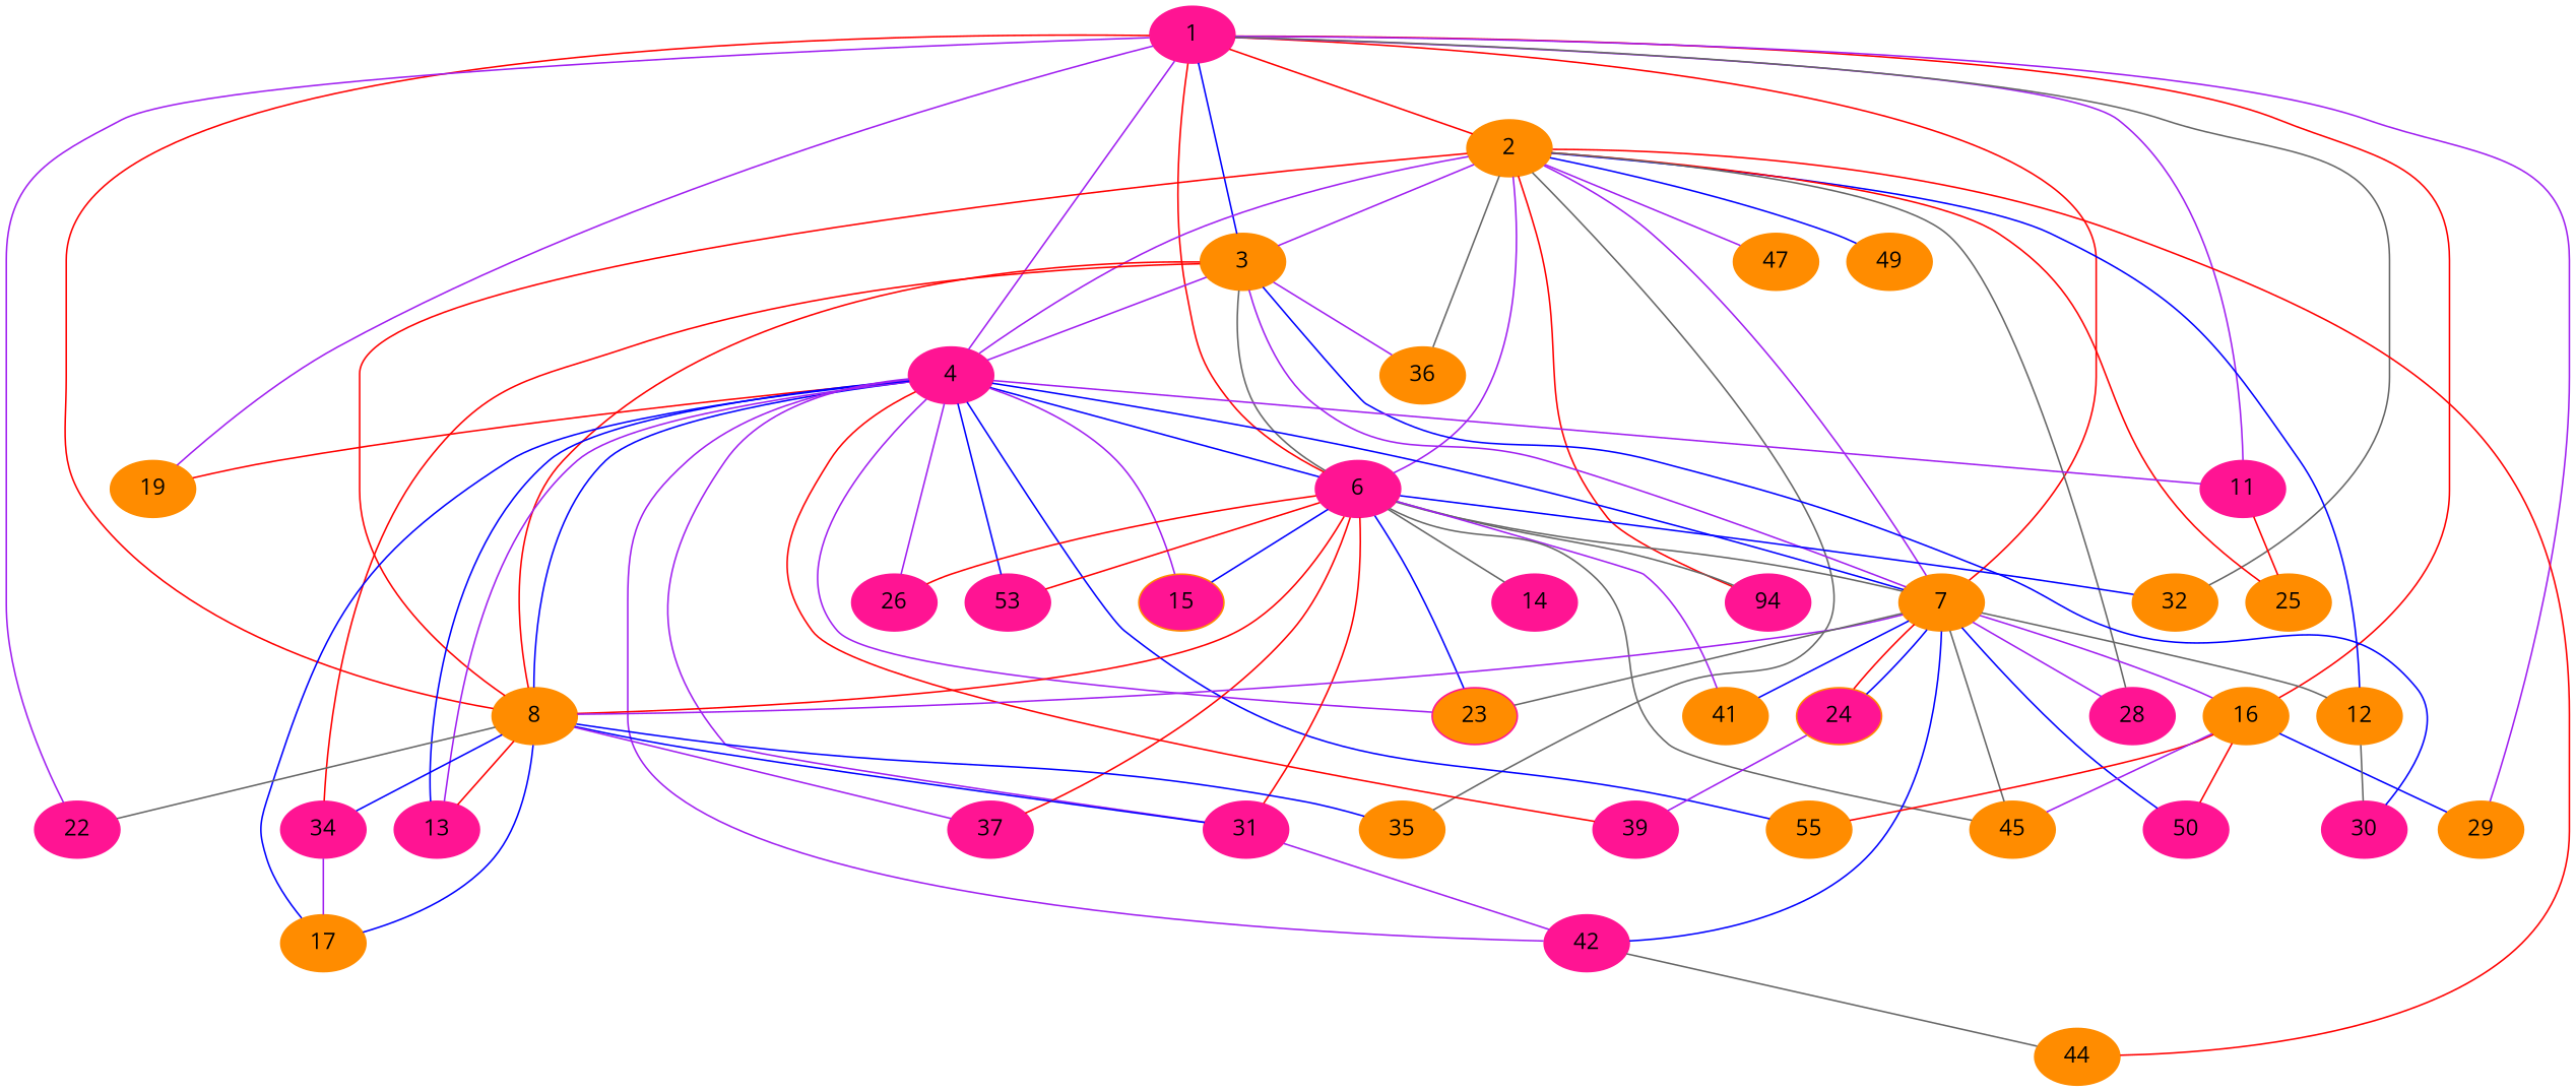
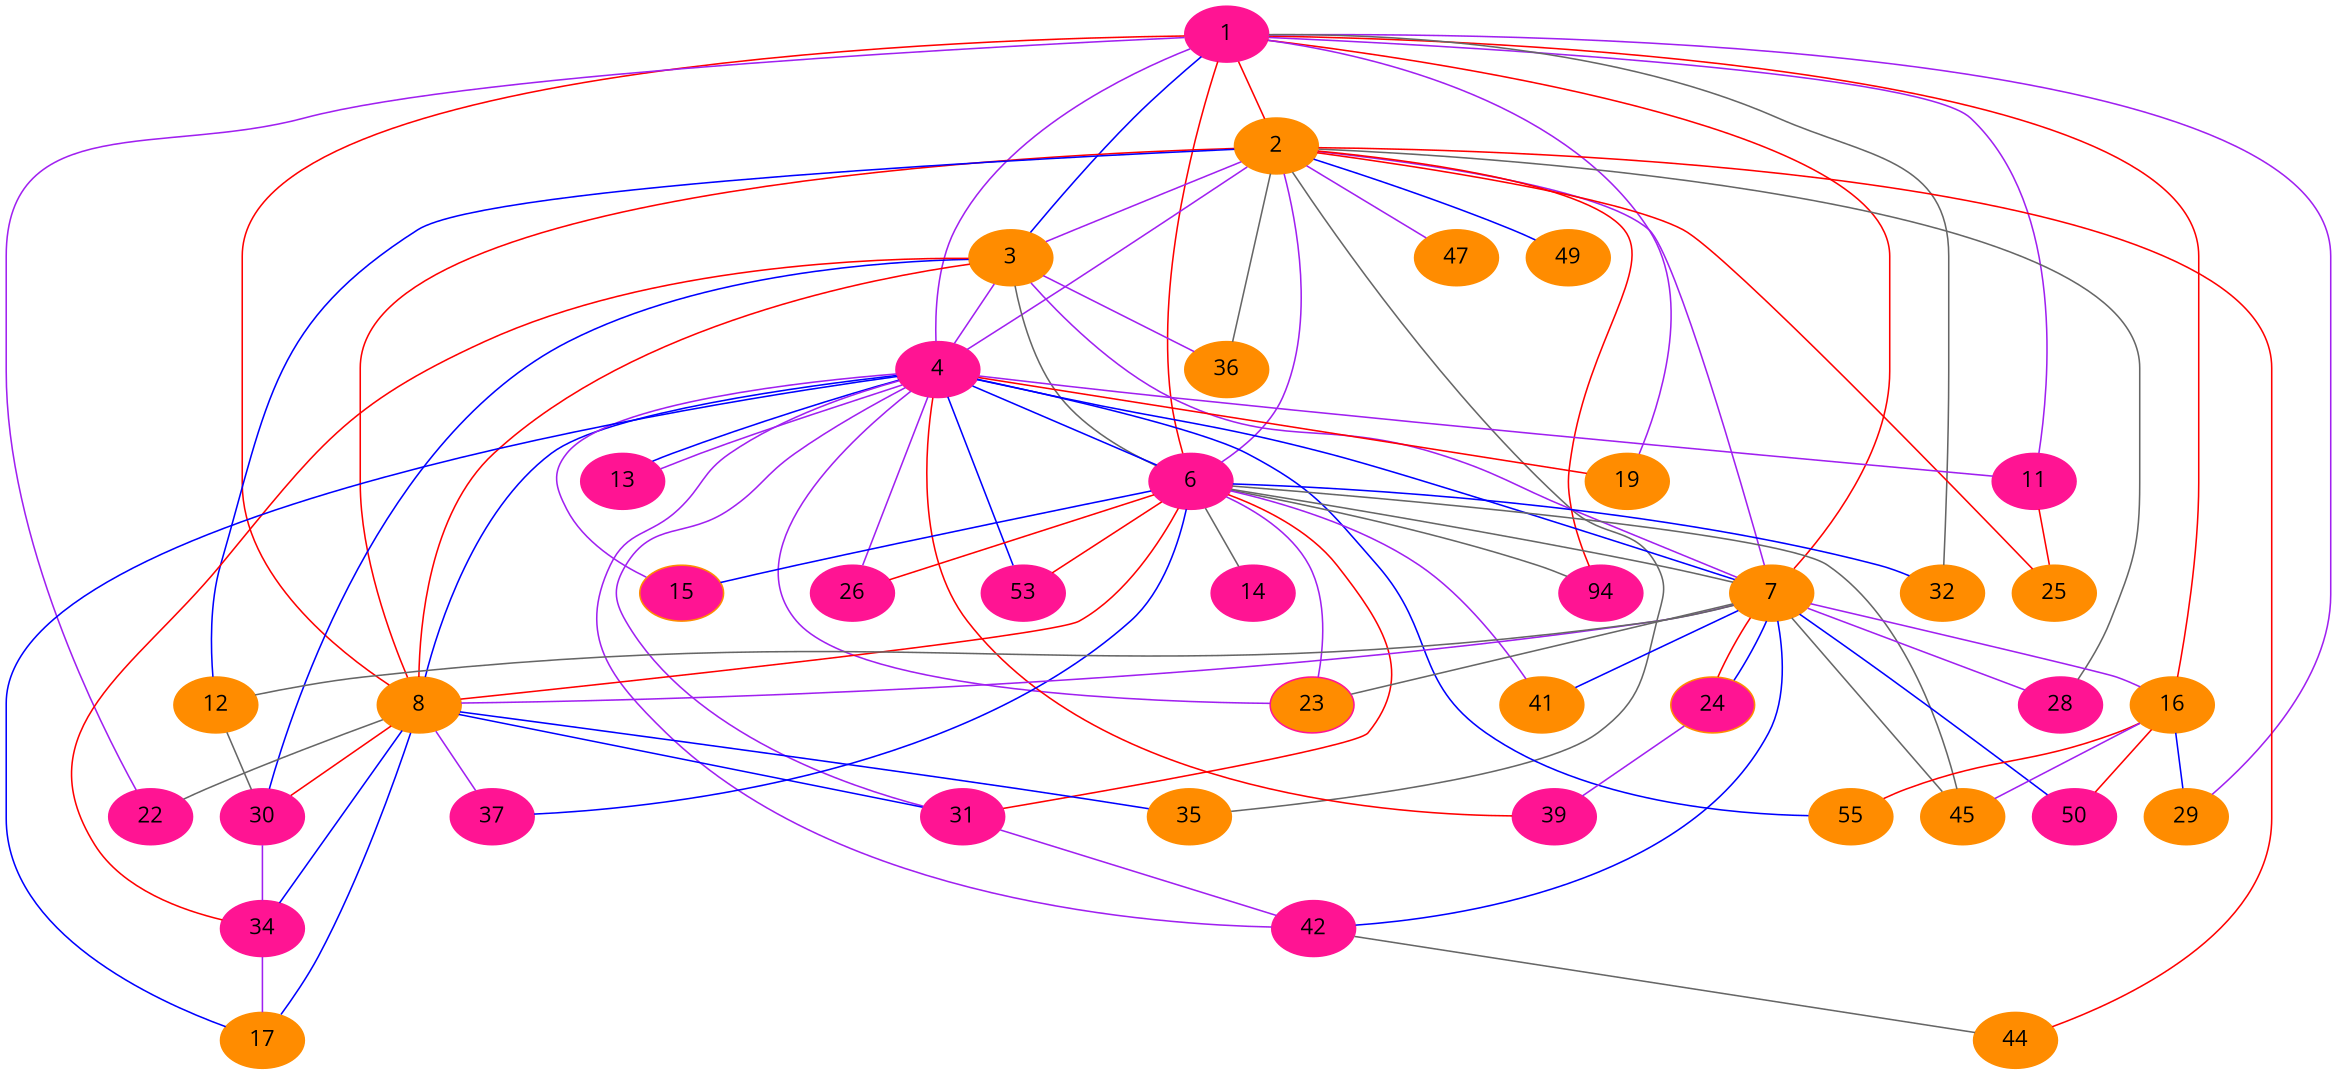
  graph {
    fontname="Open Sans"
    node [color=darkorange fontname="Open Sans" style=filled]
    edge [color=purple fontname="Open Sans"]
    1 [color=deeppink super="+51"]
    2 [super="+5"]
    3 [super="+33"]
    4 [color=deeppink super="+27"]
    6 [color=deeppink super="+9"]
    7 [super="+20"]
    8 [super="+10"]
    11 [color=deeppink super="+18"]
    16 [super="+46"]
    19
    22 [color=deeppink]
    29
    32
    12
    25
    28 [color=deeppink]
    35
    36
    44
    47
    49
    n22 [color=deeppink label=94]
    30 [color=deeppink super="+43"]
    34 [color=deeppink super="+38"]
    13 [color=deeppink]
    15 [fillcolor=deeppink]
    17
    23 [color=deeppink fillcolor=darkorange super="+40"]
    26 [color=deeppink]
    31 [color=deeppink super="+52"]
    39 [color=deeppink]
    42 [color=deeppink super="+48"]
    53 [color=deeppink]
    55
    14 [color=deeppink super="+21"]
    37 [color=deeppink]
    41
    45
    24 [fillcolor=deeppink]
    50 [color=deeppink]
    1 -- 2 [color=red weight=2]
    1 -- 3 [color=blue]
    1 -- 4
    1 -- 6 [color=red weight=2]
    1 -- 7 [color=red]
    1 -- 8 [color=red weight=3]
    1 -- 11
    1 -- 16 [color=red]
    1 -- 19
    1 -- 22
    1 -- 29
    1 -- 32 [color=gray40]
    2 -- 3 [weight=2]
    2 -- 4 [weight=3]
    2 -- 6 [weight=4]
    2 -- 7 [weight=2]
    2 -- 8 [color=red weight=4]
    2 -- 12 [color=blue]
    2 -- 25 [color=red]
    2 -- 28 [color=gray40]
    2 -- 35 [color=gray40]
    2 -- 36 [color=gray40]
    2 -- 44 [color=red]
    2 -- 47
    2 -- 49 [color=blue]
    2 -- n22 [color=red]
    3 -- 4
    3 -- 6 [color=gray40 weight=3]
    3 -- 7 [weight=2]
    3 -- 8 [color=red weight=2]
    3 -- 36
    3 -- 30 [color=blue]
    3 -- 34 [color=red]
    4 -- 6 [color=blue weight=2]
    4 -- 7 [color=blue]
    4 -- 8 [color=blue weight=2]
    4 -- 11 [weight=2]
    4 -- 19 [color=red]
    4 -- 13 [color=blue]
    4 -- 13
    4 -- 15
    4 -- 17 [color=blue]
    4 -- 23
    4 -- 26
    4 -- 31
    4 -- 39 [color=red]
    4 -- 42
    4 -- 53 [color=blue]
    4 -- 55 [color=blue]
    6 -- 7 [color=gray40 weight=2]
    6 -- 8 [color=red weight=4]
    6 -- 32 [color=blue]
    6 -- n22 [color=gray40]
    6 -- 15 [color=blue]
-   6 -- 23 [color=blue]
+   6 -- 23
    6 -- 26 [color=red]
    6 -- 31 [color=red]
    6 -- 53 [color=red]
    6 -- 14 [color=gray40 weight=3]
-   6 -- 37 [color=red]
+   6 -- 37 [color=blue]
    6 -- 41
    6 -- 45 [color=gray40]
    7 -- 8 [weight=2]
    7 -- 16
    7 -- 12 [color=gray40]
    7 -- 28
    7 -- 23 [color=gray40]
    7 -- 42 [color=blue]
    7 -- 41 [color=blue]
    7 -- 45 [color=gray40]
    7 -- 24 [color=red]
    7 -- 24 [color=blue]
    7 -- 50 [color=blue]
    8 -- 22 [color=gray40]
    8 -- 35 [color=blue]
-   8 -- 13 [color=red]
+   8 -- 30 [color=red]
    8 -- 34 [color=blue]
    8 -- 17 [color=blue]
    8 -- 31 [color=blue]
    8 -- 37
    11 -- 25 [color=red]
    16 -- 29 [color=blue]
    16 -- 55 [color=red]
    16 -- 45
    16 -- 50 [color=red]
    12 -- 30 [color=gray40]
+   30 -- 34
    34 -- 17
    31 -- 42
    42 -- 44 [color=gray40]
    24 -- 39
  }
